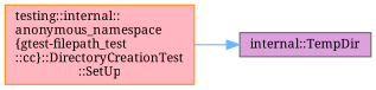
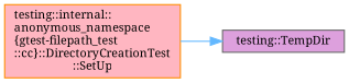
  digraph {
    rankdir=RL
    fontname="Noto Serif"
    node [fontname="Noto Serif" fontsize=10 shape=box style=filled]
-   n1 [color=gray40 fillcolor=plum fontcolor=black height=0.2 label="internal::TempDir" width=0.4]
+   n1 [color=gray40 fillcolor=plum fontcolor=black height=0.2 label="testing::TempDir" width=0.4]
    n2 [color=darkorange fillcolor=lightpink height=0.2 label="testing::internal::\lanonymous_namespace\l\{gtest-filepath_test\l::cc\}::DirectoryCreationTest\l::SetUp" width=0.4]
    n1 -> n2 [color=steelblue1 dir=back fontname="Noto Serif" fontsize=10 labelfontname=Helvetica labelfontsize=10 style=solid]
  }
